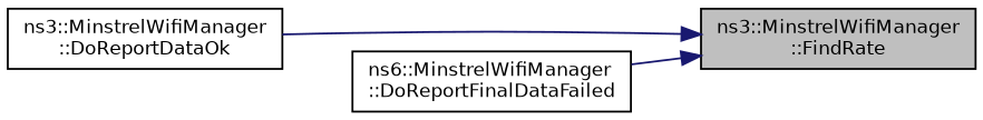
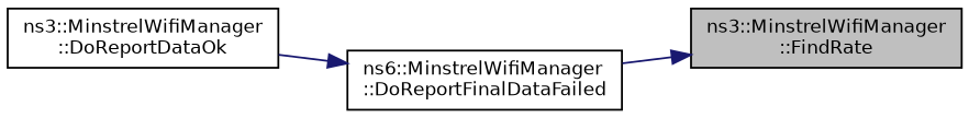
  digraph {
    rankdir=RL
    node [color=black fillcolor=white fontname=Helvetica fontsize=10 shape=record style=filled]
    edge [color=midnightblue dir=back fontname=Helvetica fontsize=10 labelfontname=Helvetica labelfontsize=10 style=solid]
    n1 [fillcolor=grey75 fontcolor=black height=0.2 label="ns3::MinstrelWifiManager\l::FindRate" width=0.4]
    n2 [height=0.2 label="ns3::MinstrelWifiManager\l::DoReportDataOk" width=0.4]
    n3 [height=0.2 label="ns6::MinstrelWifiManager\l::DoReportFinalDataFailed" width=0.4]
-   n1 -> n2
+   n3 -> n2
    n1 -> n3
  }
